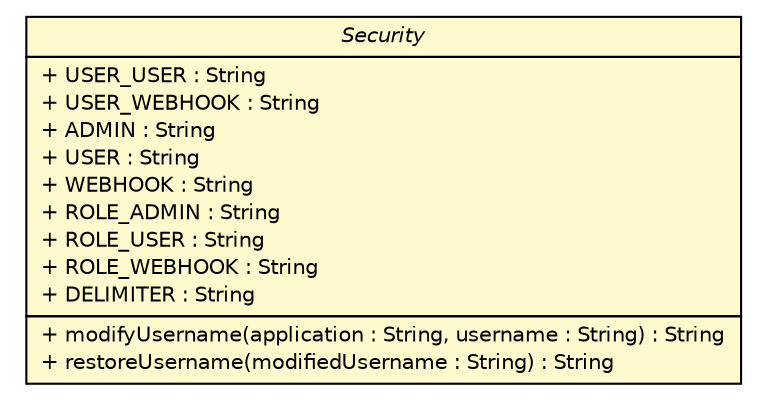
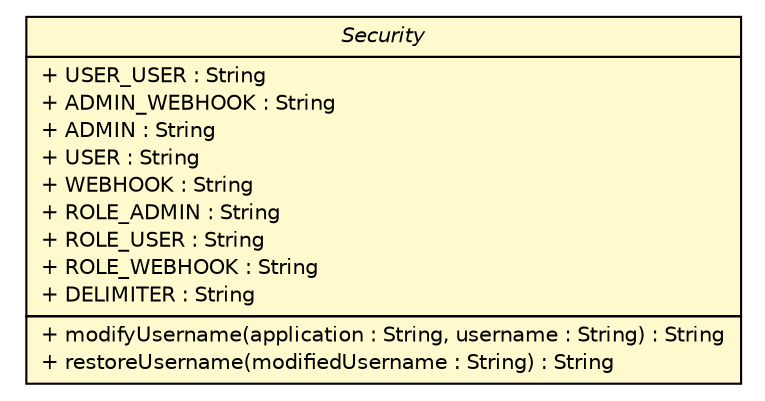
  digraph {
    nodesep=0.25
    ranksep=0.5
-   n1 [fontcolor=black fontname=Helvetica fontsize=10.0 label=<<table title="com.yirendai.oss.environment.configserver.Security" border="0" cellborder="1" cellspacing="0" cellpadding="2" port="p" bgcolor="lemonChiffon" href="./Security.html"> 		<tr><td><table border="0" cellspacing="0" cellpadding="1"> <tr><td align="center" balign="center"><font face="Helvetica-Oblique"> Security </font></td></tr> 		</table></td></tr> 		<tr><td><table border="0" cellspacing="0" cellpadding="1"> <tr><td align="left" balign="left"> + USER_USER : String </td></tr> <tr><td align="left" balign="left"> + USER_WEBHOOK : String </td></tr> <tr><td align="left" balign="left"> + ADMIN : String </td></tr> <tr><td align="left" balign="left"> + USER : String </td></tr> <tr><td align="left" balign="left"> + WEBHOOK : String </td></tr> <tr><td align="left" balign="left"> + ROLE_ADMIN : String </td></tr> <tr><td align="left" balign="left"> + ROLE_USER : String </td></tr> <tr><td align="left" balign="left"> + ROLE_WEBHOOK : String </td></tr> <tr><td align="left" balign="left"> + DELIMITER : String </td></tr> 		</table></td></tr> 		<tr><td><table border="0" cellspacing="0" cellpadding="1"> <tr><td align="left" balign="left"> + modifyUsername(application : String, username : String) : String </td></tr> <tr><td align="left" balign="left"> + restoreUsername(modifiedUsername : String) : String </td></tr> 		</table></td></tr> 		</table>> shape=plaintext]
+   n1 [fontcolor=black fontname=Helvetica fontsize=10.0 label=<<table title="com.yirendai.oss.environment.configserver.Security" border="0" cellborder="1" cellspacing="0" cellpadding="2" port="p" bgcolor="lemonChiffon" href="./Security.html"> 		<tr><td><table border="0" cellspacing="0" cellpadding="1"> <tr><td align="center" balign="center"><font face="Helvetica-Oblique"> Security </font></td></tr> 		</table></td></tr> 		<tr><td><table border="0" cellspacing="0" cellpadding="1"> <tr><td align="left" balign="left"> + USER_USER : String </td></tr> <tr><td align="left" balign="left"> + ADMIN_WEBHOOK : String </td></tr> <tr><td align="left" balign="left"> + ADMIN : String </td></tr> <tr><td align="left" balign="left"> + USER : String </td></tr> <tr><td align="left" balign="left"> + WEBHOOK : String </td></tr> <tr><td align="left" balign="left"> + ROLE_ADMIN : String </td></tr> <tr><td align="left" balign="left"> + ROLE_USER : String </td></tr> <tr><td align="left" balign="left"> + ROLE_WEBHOOK : String </td></tr> <tr><td align="left" balign="left"> + DELIMITER : String </td></tr> 		</table></td></tr> 		<tr><td><table border="0" cellspacing="0" cellpadding="1"> <tr><td align="left" balign="left"> + modifyUsername(application : String, username : String) : String </td></tr> <tr><td align="left" balign="left"> + restoreUsername(modifiedUsername : String) : String </td></tr> 		</table></td></tr> 		</table>> shape=plaintext]
  }
